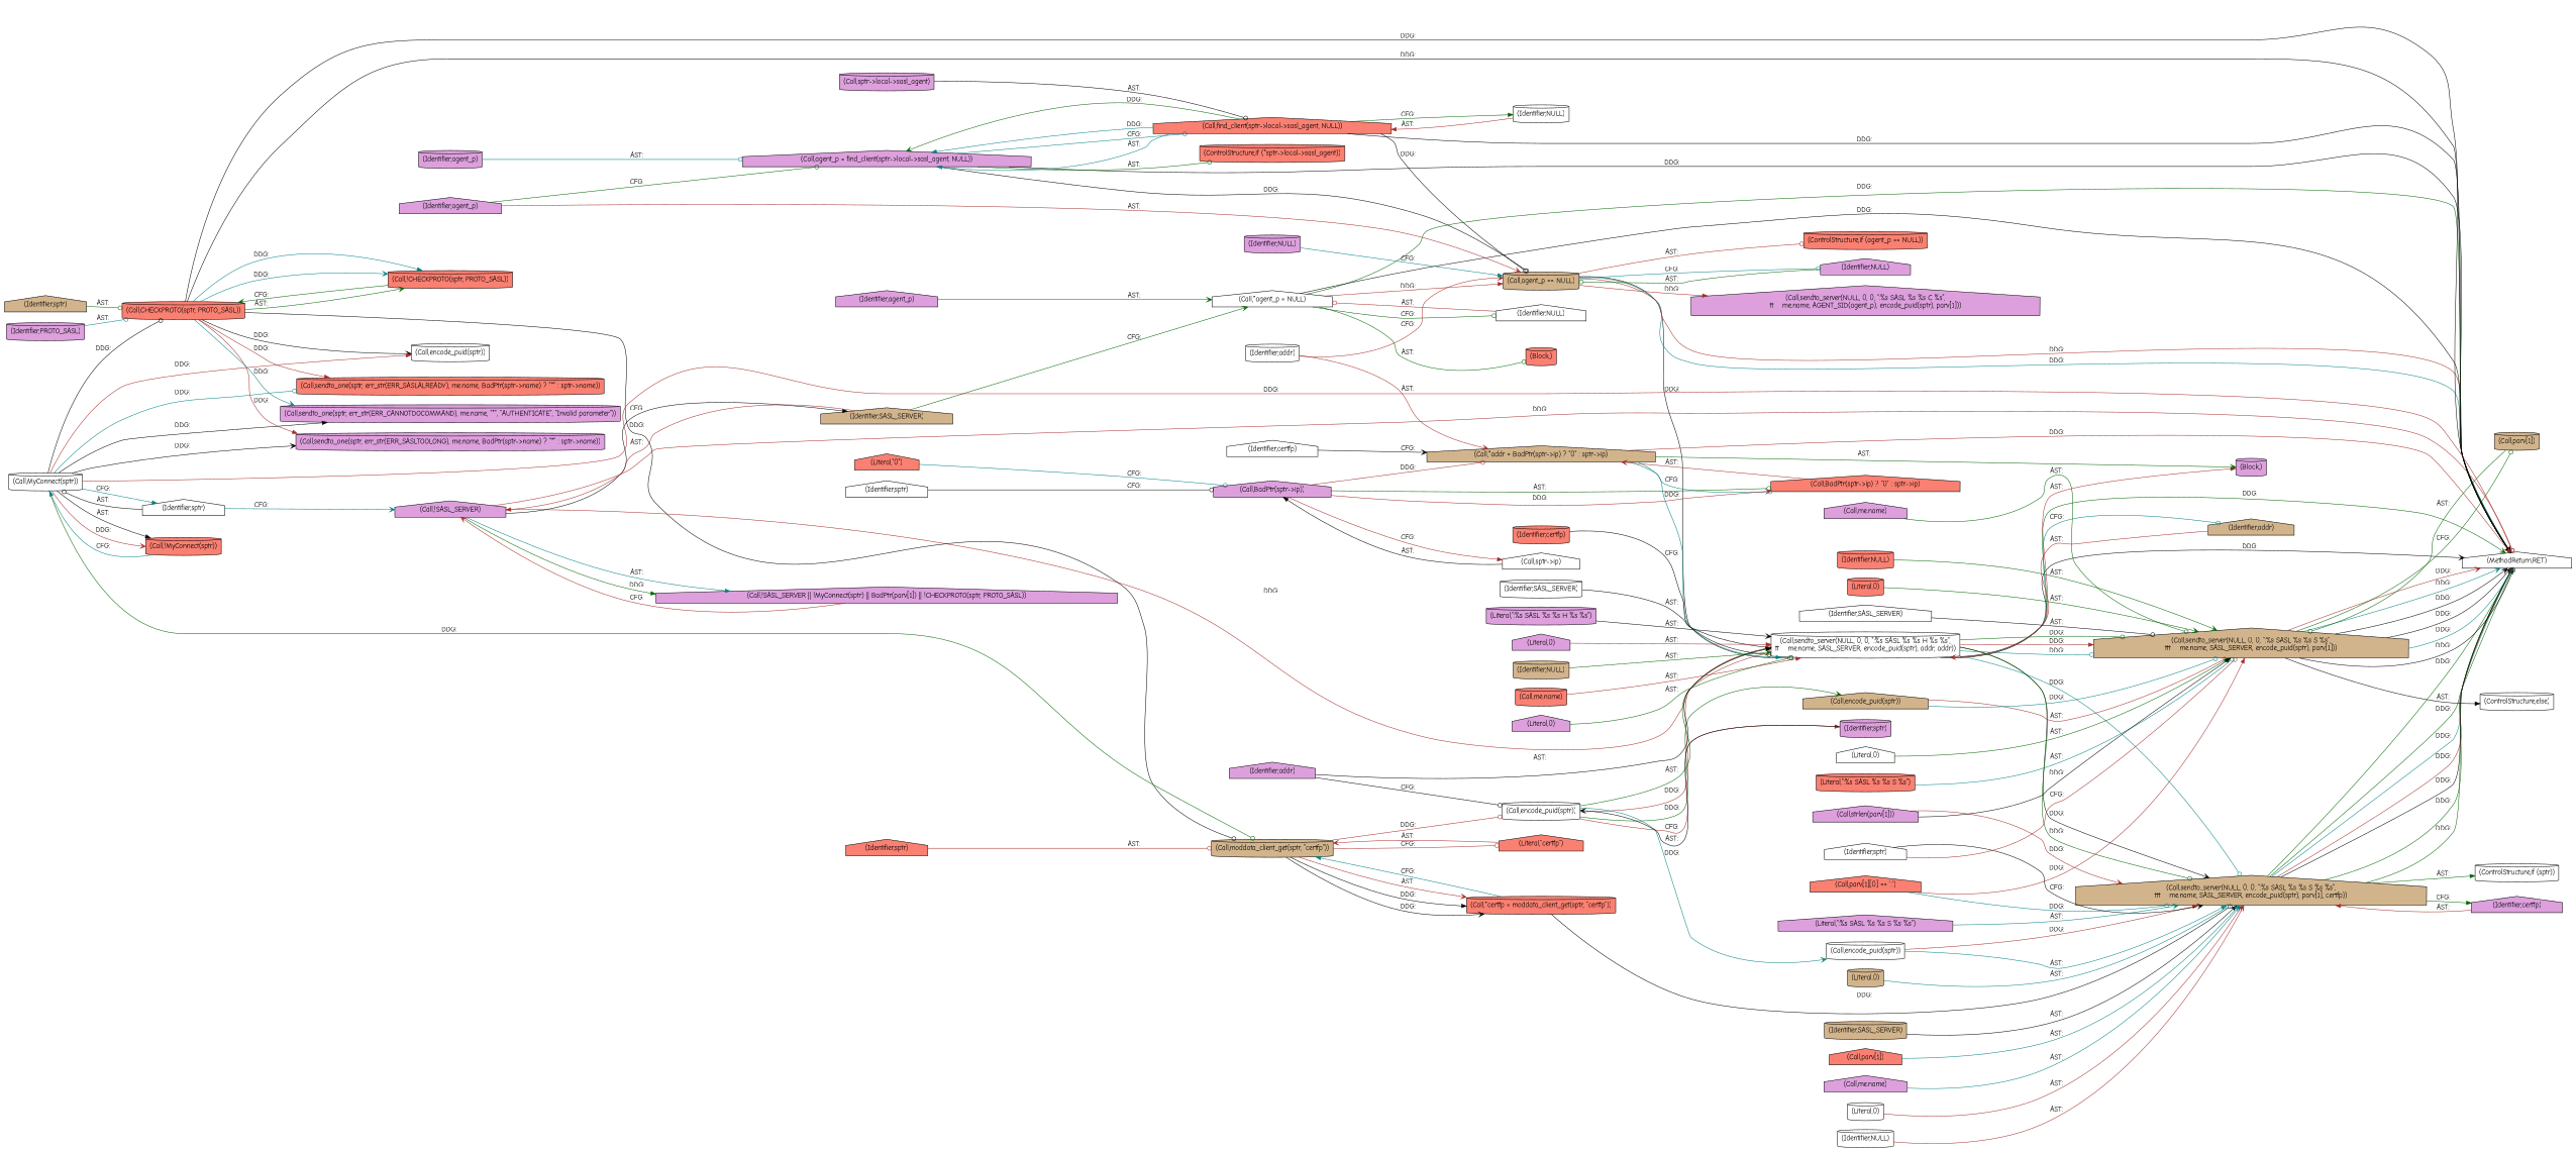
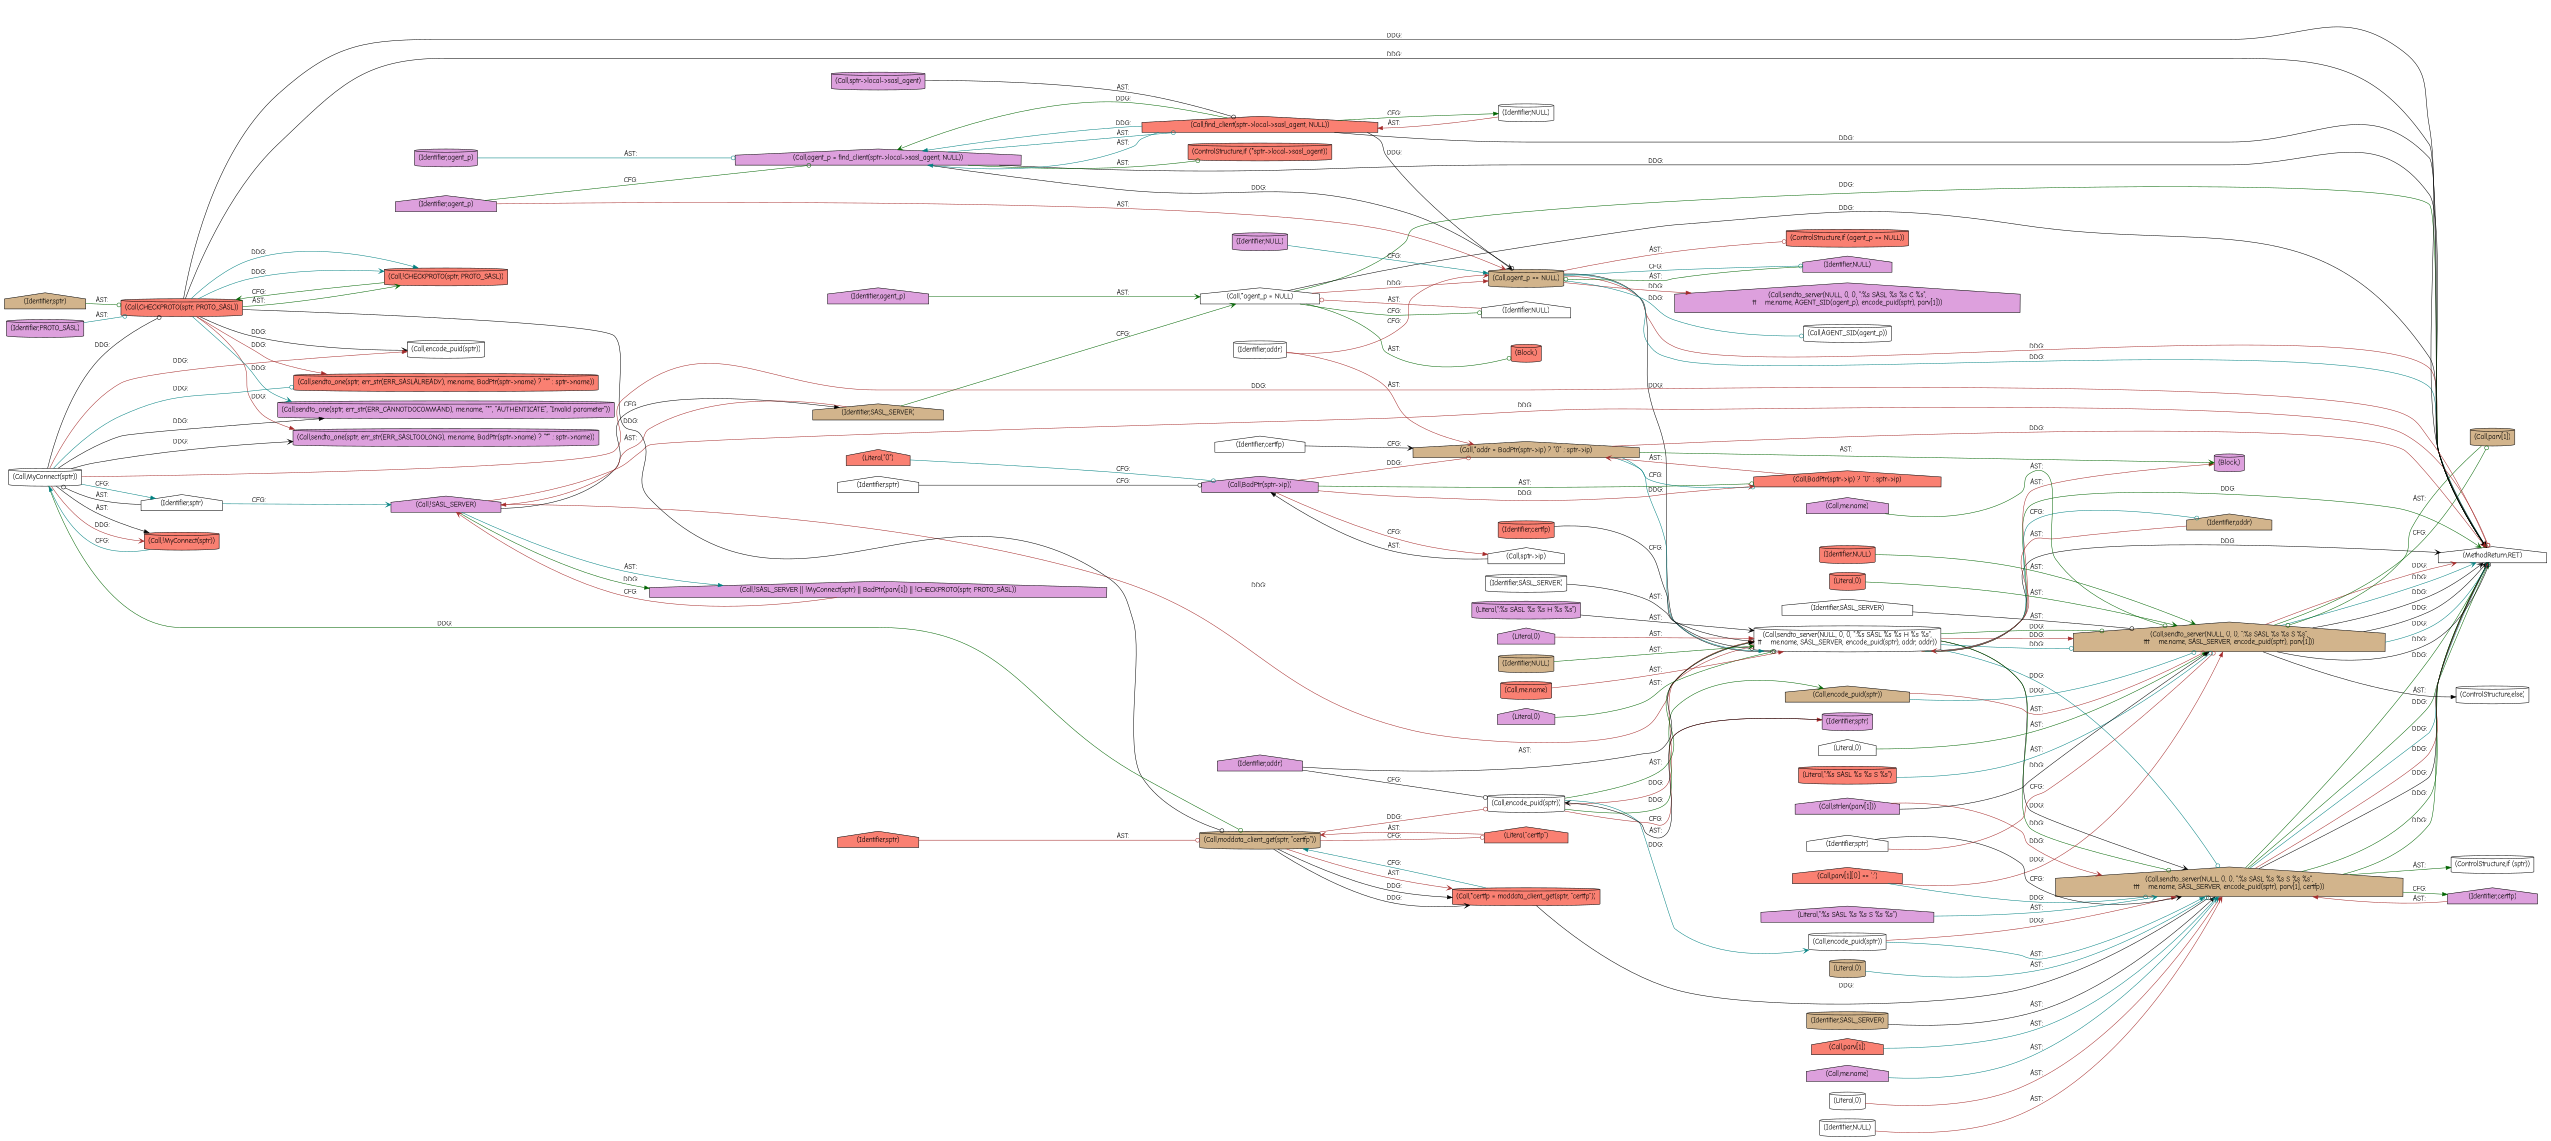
  digraph {
    fontname="Comic Neue"
    rankdir=LR
    node [fillcolor=plum fontname="Comic Neue" shape=cylinder style=filled]
    edge [arrowhead=odot color=brown fontname="Comic Neue"]
    n1 [fillcolor=white label="(Call,sendto_server(NULL, 0, 0, \":%s SASL %s %s H %s %s\",\n\t\t    me.name, SASL_SERVER, encode_puid(sptr), addr, addr))"]
    n2 [fillcolor=tan label="(Call,sendto_server(NULL, 0, 0, \":%s SASL %s %s S %s %s\",\n\t\t\t    me.name, SASL_SERVER, encode_puid(sptr), parv[1], certfp))" shape=house]
    n3 [fillcolor=tan label="(Call,sendto_server(NULL, 0, 0, \":%s SASL %s %s S %s\",\n\t\t\t    me.name, SASL_SERVER, encode_puid(sptr), parv[1]))" shape=house]
    n4 [fillcolor=white label="(MethodReturn,RET)" shape=house]
    n5 [label="(Block,)"]
    n6 [fillcolor=tan label="(Identifier,addr)" shape=house]
    n7 [label="(Identifier,certfp)" shape=house]
    n8 [fillcolor=white label="(ControlStructure,if (sptr))"]
    n9 [fillcolor=white label="(ControlStructure,else)"]
    n10 [fillcolor=tan label="(Call,parv[1])"]
    n11 [fillcolor=tan label="(Call,agent_p == NULL)"]
    n12 [label="(Call,sendto_server(NULL, 0, 0, \":%s SASL %s %s C %s\",\n\t\t    me.name, AGENT_SID(agent_p), encode_puid(sptr), parv[1]))" shape=house]
    n13 [fillcolor=salmon label="(ControlStructure,if (agent_p == NULL))"]
+   n14 [fillcolor=white label="(Call,AGENT_SID(agent_p))"]
    n15 [label="(Identifier,NULL)" shape=house]
    n16 [label="(Call,agent_p = find_client(sptr->local->sasl_agent, NULL))" shape=house]
    n17 [fillcolor=salmon label="(Call,find_client(sptr->local->sasl_agent, NULL))" shape=house]
    n18 [fillcolor=salmon label="(ControlStructure,if (*sptr->local->sasl_agent))"]
    n19 [fillcolor=white label="(Identifier,NULL)"]
    n20 [fillcolor=white label="(Call,*agent_p = NULL)" shape=house]
    n21 [fillcolor=salmon label="(Block,)"]
    n22 [fillcolor=white label="(Identifier,NULL)" shape=house]
    n23 [label="(Call,!SASL_SERVER)" shape=house]
    n24 [fillcolor=tan label="(Identifier,SASL_SERVER)" shape=house]
    n25 [label="(Call,!SASL_SERVER || !MyConnect(sptr) || BadPtr(parv[1]) || !CHECKPROTO(sptr, PROTO_SASL))" shape=house]
    n26 [fillcolor=white label="(Call,encode_puid(sptr))"]
    n27 [fillcolor=white label="(Call,encode_puid(sptr))"]
    n28 [fillcolor=tan label="(Call,encode_puid(sptr))" shape=house]
    n29 [label="(Identifier,sptr)"]
    n30 [fillcolor=tan label="(Call,moddata_client_get(sptr, \"certfp\"))"]
    n31 [fillcolor=salmon label="(Call,*certfp = moddata_client_get(sptr, \"certfp\"))"]
    n32 [fillcolor=salmon label="(Literal,\"certfp\")" shape=house]
    n33 [fillcolor=salmon label="(Call,CHECKPROTO(sptr, PROTO_SASL))"]
    n34 [fillcolor=white label="(Call,encode_puid(sptr))"]
    n35 [fillcolor=salmon label="(Call,sendto_one(sptr, err_str(ERR_SASLALREADY), me.name, BadPtr(sptr->name) ? \"*\" : sptr->name))"]
    n36 [label="(Call,sendto_one(sptr, err_str(ERR_SASLTOOLONG), me.name, BadPtr(sptr->name) ? \"*\" : sptr->name))"]
    n37 [label="(Call,sendto_one(sptr, err_str(ERR_CANNOTDOCOMMAND), me.name, \"*\", \"AUTHENTICATE\", \"Invalid parameter\"))"]
    n38 [fillcolor=salmon label="(Call,!CHECKPROTO(sptr, PROTO_SASL))"]
    n39 [label="(Identifier,PROTO_SASL)"]
    n40 [fillcolor=white label="(Call,MyConnect(sptr))"]
    n41 [fillcolor=white label="(Identifier,sptr)" shape=house]
    n42 [fillcolor=salmon label="(Call,!MyConnect(sptr))"]
    n43 [fillcolor=tan label="(Call,*addr = BadPtr(sptr->ip) ? \"0\" : sptr->ip)" shape=house]
    n44 [fillcolor=salmon label="(Call,BadPtr(sptr->ip) ? \"0\" : sptr->ip)" shape=house]
    n45 [label="(Call,BadPtr(sptr->ip))" shape=house]
    n46 [fillcolor=white label="(Call,sptr->ip)" shape=house]
    n47 [label="(Literal,0)" shape=house]
    n48 [fillcolor=salmon label="(Call,me.name)"]
    n49 [fillcolor=white label="(Identifier,addr)"]
    n50 [fillcolor=salmon label="(Call,parv[1][0] == ':')" shape=house]
    n51 [fillcolor=white label="(Identifier,SASL_SERVER)" shape=house]
    n52 [fillcolor=salmon label="(Identifier,sptr)" shape=house]
    n53 [fillcolor=tan label="(Identifier,sptr)" shape=house]
    n54 [fillcolor=white label="(Literal,0)"]
    n55 [fillcolor=tan label="(Identifier,SASL_SERVER)"]
    n56 [fillcolor=salmon label="(Call,parv[1])" shape=house]
    n57 [fillcolor=salmon label="(Identifier,certfp)"]
    n58 [label="(Identifier,agent_p)" shape=house]
    n59 [fillcolor=white label="(Identifier,sptr)" shape=house]
    n60 [label="(Call,me.name)" shape=house]
    n61 [label="(Identifier,agent_p)" shape=house]
    n62 [fillcolor=white label="(Identifier,certfp)" shape=house]
    n63 [fillcolor=white label="(Identifier,NULL)"]
    n64 [fillcolor=white label="(Identifier,SASL_SERVER)"]
    n65 [fillcolor=tan label="(Literal,0)"]
    n66 [fillcolor=salmon label="(Identifier,NULL)"]
    n67 [label="(Literal,\":%s SASL %s %s S %s %s\")" shape=house]
    n68 [label="(Literal,\":%s SASL %s %s H %s %s\")"]
    n69 [fillcolor=white label="(Identifier,sptr)" shape=house]
    n70 [label="(Literal,0)" shape=house]
    n71 [fillcolor=salmon label="(Literal,\"0\")" shape=house]
    n72 [label="(Identifier,addr)" shape=house]
    n73 [label="(Call,me.name)" shape=house]
    n74 [fillcolor=salmon label="(Literal,0)"]
    n75 [fillcolor=white label="(Literal,0)" shape=house]
    n76 [fillcolor=salmon label="(Literal,\":%s SASL %s %s S %s\")"]
    n77 [fillcolor=tan label="(Identifier,NULL)"]
    n78 [label="(Call,strlen(parv[1]))" shape=house]
    n79 [label="(Identifier,NULL)"]
    n80 [label="(Identifier,agent_p)"]
    n81 [label="(Call,sptr->local->sasl_agent)"]
    n1 -> n2 [color=teal label="DDG: "]
    n1 -> n2 [arrowhead=vee color=black label="DDG: "]
    n1 -> n2 [color=darkgreen label="DDG: "]
    n1 -> n3 [arrowhead=normal label="DDG: "]
    n1 -> n3 [color=darkgreen label="DDG: "]
    n1 -> n3 [color=teal label="DDG: "]
    n1 -> n4 [arrowhead=vee color=darkgreen label="DDG: "]
    n1 -> n4 [arrowhead=vee color=black label="DDG: "]
    n1 -> n5 [arrowhead=normal label="AST: "]
    n1 -> n6 [color=teal label="CFG: "]
    n2 -> n4 [arrowhead=normal color=darkgreen label="DDG: "]
    n2 -> n4 [arrowhead=normal color=darkgreen label="DDG: "]
    n2 -> n4 [color=darkgreen label="DDG: "]
    n2 -> n4 [arrowhead=vee color=darkgreen label="DDG: "]
    n2 -> n4 [arrowhead=normal color=teal label="DDG: "]
    n2 -> n4 [arrowhead=normal label="DDG: "]
    n2 -> n4 [color=black label="DDG: "]
    n2 -> n7 [arrowhead=normal color=darkgreen label="CFG: "]
    n2 -> n8 [arrowhead=normal color=darkgreen label="AST: "]
    n3 -> n4 [arrowhead=vee color=teal label="DDG: "]
    n3 -> n4 [arrowhead=vee color=black label="DDG: "]
    n3 -> n4 [arrowhead=vee color=black label="DDG: "]
    n3 -> n4 [color=teal label="DDG: "]
    n3 -> n4 [color=black label="DDG: "]
    n3 -> n4 [arrowhead=vee label="DDG: "]
    n3 -> n9 [arrowhead=normal color=black label="AST: "]
    n3 -> n10 [color=darkgreen label="CFG: "]
    n6 -> n1 [arrowhead=vee label="AST: "]
    n7 -> n2 [arrowhead=normal label="AST: "]
    n10 -> n3 [color=darkgreen label="AST: "]
    n11 -> n1 [color=black label="DDG: "]
    n11 -> n4 [label="DDG: "]
    n11 -> n4 [arrowhead=vee color=teal label="DDG: "]
    n11 -> n12 [arrowhead=normal label="DDG: "]
    n11 -> n13 [label="AST: "]
+   n11 -> n14 [color=teal label="DDG: "]
    n11 -> n15 [color=teal label="CFG: "]
    n15 -> n11 [color=darkgreen label="AST: "]
    n16 -> n4 [arrowhead=vee color=black label="DDG: "]
    n16 -> n11 [color=black label="DDG: "]
-   n16 -> n17 [color=teal label="CFG: "]
+   n16 -> n17 [color=teal label="AST: "]
    n16 -> n18 [color=darkgreen label="AST: "]
    n17 -> n4 [arrowhead=normal color=black label="DDG: "]
-   n17 -> n11 [color=black label="DDG: "]
+   n17 -> n11 [arrowhead=vee color=black label="DDG: "]
    n17 -> n16 [arrowhead=normal color=teal label="AST: "]
    n17 -> n16 [arrowhead=vee color=darkgreen label="DDG: "]
    n17 -> n16 [arrowhead=normal color=teal label="DDG: "]
    n17 -> n19 [arrowhead=normal color=darkgreen label="CFG: "]
    n19 -> n17 [arrowhead=normal label="AST: "]
    n20 -> n4 [color=darkgreen label="DDG: "]
    n20 -> n4 [arrowhead=normal color=black label="DDG: "]
    n20 -> n11 [arrowhead=normal label="DDG: "]
    n20 -> n21 [color=darkgreen label="AST: "]
    n20 -> n22 [color=darkgreen label="CFG: "]
    n22 -> n20 [label="AST: "]
    n23 -> n1 [label="DDG: "]
    n23 -> n4 [label="DDG: "]
    n23 -> n24 [arrowhead=normal color=black label="CFG: "]
    n23 -> n25 [arrowhead=normal color=teal label="AST: "]
    n23 -> n25 [arrowhead=normal color=darkgreen label="DDG: "]
    n24 -> n20 [arrowhead=vee color=darkgreen label="CFG: "]
    n24 -> n23 [arrowhead=normal label="AST: "]
    n25 -> n23 [arrowhead=vee label="CFG: "]
    n26 -> n1 [arrowhead=normal color=darkgreen label="AST: "]
    n26 -> n1 [arrowhead=normal label="DDG: "]
    n26 -> n27 [arrowhead=vee color=teal label="DDG: "]
    n26 -> n28 [arrowhead=vee color=darkgreen label="DDG: "]
    n26 -> n29 [arrowhead=normal label="CFG: "]
    n27 -> n2 [arrowhead=normal color=teal label="AST: "]
    n27 -> n2 [arrowhead=normal label="DDG: "]
    n28 -> n3 [label="AST: "]
    n28 -> n3 [color=teal label="DDG: "]
    n29 -> n26 [arrowhead=vee color=black label="AST: "]
    n30 -> n26 [label="DDG: "]
    n30 -> n31 [arrowhead=vee label="AST: "]
    n30 -> n31 [arrowhead=normal color=black label="DDG: "]
    n30 -> n31 [arrowhead=vee color=black label="DDG: "]
    n30 -> n32 [label="CFG: "]
    n31 -> n2 [color=black label="DDG: "]
    n31 -> n30 [arrowhead=normal color=teal label="CFG: "]
    n32 -> n30 [arrowhead=vee label="AST: "]
    n33 -> n4 [arrowhead=vee color=black label="DDG: "]
    n33 -> n4 [arrowhead=normal color=black label="DDG: "]
    n33 -> n30 [color=black label="DDG: "]
    n33 -> n34 [arrowhead=vee color=black label="DDG: "]
    n33 -> n35 [arrowhead=normal label="DDG: "]
    n33 -> n36 [arrowhead=normal label="DDG: "]
    n33 -> n37 [arrowhead=vee color=teal label="DDG: "]
    n33 -> n38 [arrowhead=vee color=darkgreen label="AST: "]
    n33 -> n38 [arrowhead=normal color=teal label="DDG: "]
    n33 -> n38 [arrowhead=vee color=teal label="DDG: "]
    n38 -> n33 [arrowhead=vee color=darkgreen label="CFG: "]
    n39 -> n33 [color=teal label="AST: "]
    n40 -> n4 [label="DDG: "]
    n40 -> n30 [color=darkgreen label="DDG: "]
    n40 -> n33 [color=black label="DDG: "]
    n40 -> n34 [arrowhead=normal label="DDG: "]
    n40 -> n35 [color=teal label="DDG: "]
    n40 -> n36 [arrowhead=vee color=black label="DDG: "]
    n40 -> n37 [arrowhead=normal color=black label="DDG: "]
    n40 -> n41 [arrowhead=normal color=teal label="CFG: "]
    n40 -> n42 [arrowhead=normal color=black label="AST: "]
    n40 -> n42 [arrowhead=vee label="DDG: "]
    n41 -> n23 [arrowhead=vee color=teal label="CFG: "]
    n41 -> n40 [color=black label="AST: "]
    n42 -> n40 [arrowhead=normal color=teal label="CFG: "]
    n43 -> n1 [arrowhead=normal color=teal label="DDG: "]
    n43 -> n4 [arrowhead=vee label="DDG: "]
    n43 -> n5 [arrowhead=vee color=darkgreen label="AST: "]
    n43 -> n44 [color=teal label="CFG: "]
    n44 -> n43 [arrowhead=vee label="AST: "]
    n45 -> n43 [label="DDG: "]
    n45 -> n44 [color=darkgreen label="AST: "]
    n45 -> n44 [arrowhead=vee label="DDG: "]
    n45 -> n46 [arrowhead=normal label="CFG: "]
    n46 -> n45 [arrowhead=normal color=black label="AST: "]
    n47 -> n1 [color=darkgreen label="AST: "]
    n48 -> n1 [arrowhead=normal label="AST: "]
    n49 -> n11 [arrowhead=vee label="CFG: "]
    n49 -> n43 [arrowhead=vee label="AST: "]
    n50 -> n2 [color=teal label="DDG: "]
    n50 -> n3 [arrowhead=normal label="DDG: "]
    n51 -> n3 [color=black label="AST: "]
    n52 -> n30 [label="AST: "]
    n53 -> n33 [color=darkgreen label="AST: "]
    n54 -> n2 [arrowhead=vee label="AST: "]
    n55 -> n2 [arrowhead=normal color=black label="AST: "]
    n56 -> n2 [arrowhead=vee color=teal label="AST: "]
    n57 -> n1 [color=black label="CFG: "]
    n58 -> n11 [arrowhead=vee label="AST: "]
    n58 -> n16 [color=darkgreen label="CFG: "]
    n59 -> n2 [arrowhead=vee color=black label="CFG: "]
    n59 -> n3 [label="CFG: "]
    n60 -> n3 [color=darkgreen label="AST: "]
    n61 -> n20 [arrowhead=vee color=darkgreen label="AST: "]
    n62 -> n43 [arrowhead=vee color=black label="CFG: "]
    n63 -> n2 [arrowhead=vee label="AST: "]
    n64 -> n1 [color=black label="AST: "]
    n65 -> n2 [color=teal label="AST: "]
    n66 -> n3 [arrowhead=vee color=darkgreen label="AST: "]
    n67 -> n2 [arrowhead=vee color=teal label="AST: "]
    n68 -> n1 [arrowhead=vee color=black label="AST: "]
    n69 -> n45 [color=black label="CFG: "]
    n70 -> n1 [arrowhead=normal label="AST: "]
    n71 -> n45 [color=teal label="CFG: "]
    n72 -> n1 [arrowhead=normal color=black label="AST: "]
    n72 -> n26 [color=black label="CFG: "]
    n73 -> n2 [arrowhead=vee color=teal label="AST: "]
    n74 -> n3 [arrowhead=vee color=darkgreen label="AST: "]
    n75 -> n3 [arrowhead=normal color=darkgreen label="AST: "]
    n76 -> n3 [color=teal label="AST: "]
    n77 -> n1 [arrowhead=vee color=darkgreen label="AST: "]
    n78 -> n2 [arrowhead=vee label="DDG: "]
    n78 -> n3 [arrowhead=normal color=black label="DDG: "]
    n79 -> n11 [arrowhead=normal color=teal label="CFG: "]
    n80 -> n16 [color=teal label="AST: "]
    n81 -> n17 [color=black label="AST: "]
  }
